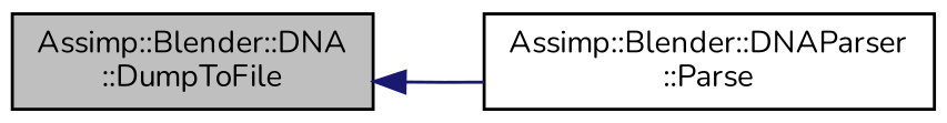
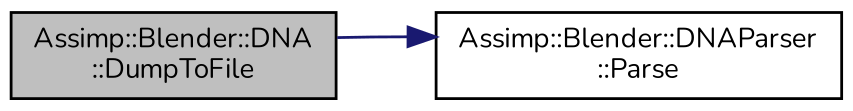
  digraph {
    rankdir=LR
    fontname=Nunito
    node [color=black fontname=Nunito fontsize=10 shape=record style=filled]
    n1 [fillcolor=grey75 fontcolor=black height=0.2 label="Assimp::Blender::DNA\l::DumpToFile" width=0.4]
    n2 [fillcolor=white height=0.2 label="Assimp::Blender::DNAParser\l::Parse" width=0.4]
-   n1 -> n2 [color=midnightblue dir=back fontname=Nunito fontsize=10 labelfontname=Helvetica labelfontsize=10 style=solid]
+   n2 -> n1 [color=midnightblue dir=back fontname=Nunito fontsize=10 labelfontname=Helvetica labelfontsize=10 style=solid]
  }
